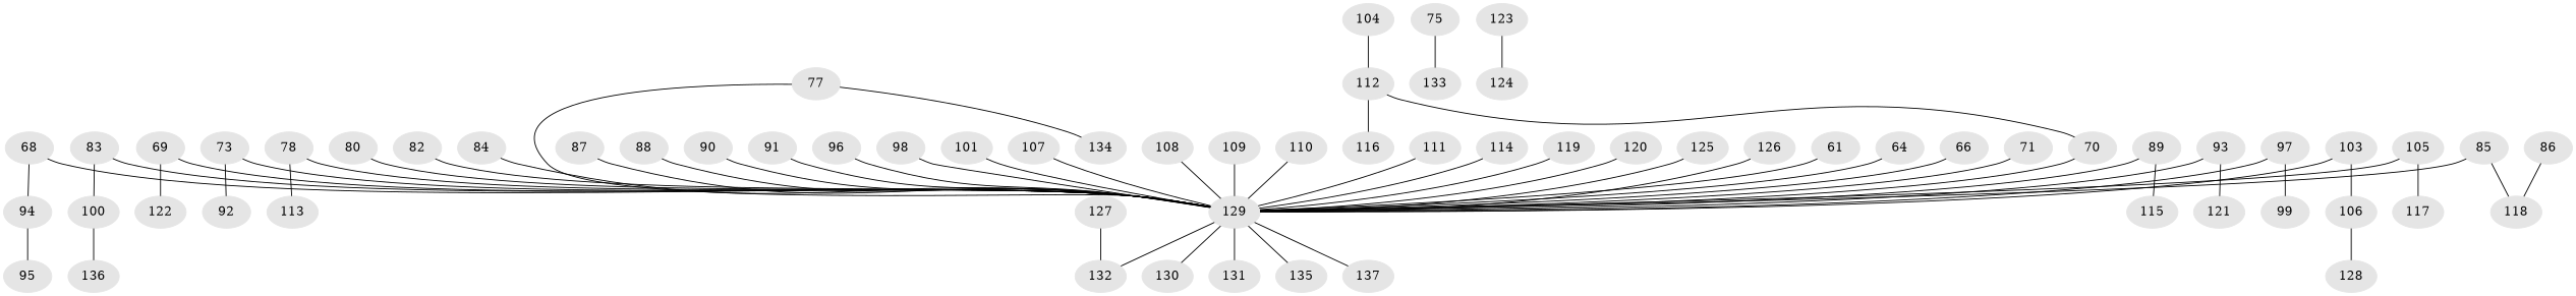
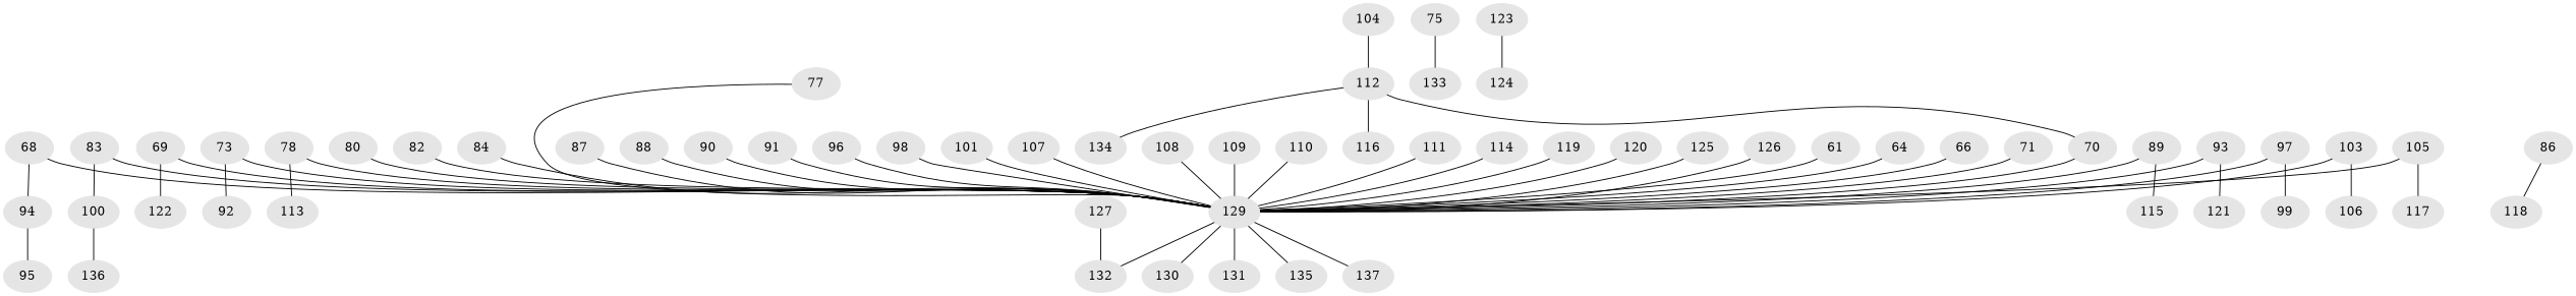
  graph {
    node [color=gray90 style=filled]
    129 [super="+49+47+36+40+43+37+44+42+48+56+79+50+102+20+45+62+25+35+54+55+81+58"]
    132 [super="+74"]
    130
    131
    135
    137 [super="+65"]
    61
    64
    66
    68
    94
    95
    69
    122
    70
    71
    73
    92
    75
    133
    77
    78
    113
    80
    82
    83
    100
    136
    84
-   85 [super="+57"]
    118 [super="+72"]
    86
    87
    88
    89
    115
    90
    91
    93
    121
    96
    97
    99
    98
    101
    103
    106
-   128
    112 [super="+59+76"]
    116
    134
    104
    105
    117
    107
    108
    109
    110
    111
    114 [super="+67"]
    119
    120 [super="+60"]
    123
    124
    125
    126
    127
    129 -- 132
    129 -- 130
    129 -- 131
    129 -- 135
    129 -- 137
    61 -- 129
    64 -- 129
    66 -- 129
    68 -- 129
    68 -- 94
    94 -- 95
    69 -- 129
    69 -- 122
    70 -- 129
    71 -- 129
    73 -- 129
    73 -- 92
    75 -- 133
    77 -- 129
    78 -- 129
    78 -- 113
    80 -- 129
    82 -- 129
    83 -- 129
    83 -- 100
    100 -- 136
    84 -- 129
-   85 -- 129
-   85 -- 118
    86 -- 118
    87 -- 129
    88 -- 129
    89 -- 129
    89 -- 115
    90 -- 129
    91 -- 129
    93 -- 129
    93 -- 121
    96 -- 129
    97 -- 129
    97 -- 99
    98 -- 129
    101 -- 129
    103 -- 129
    103 -- 106
-   106 -- 128
    112 -- 70
    112 -- 116
-   77 -- 134
+   112 -- 134
    104 -- 112
    105 -- 129
    105 -- 117
    107 -- 129
    108 -- 129
    109 -- 129
    110 -- 129
    111 -- 129
    114 -- 129
    119 -- 129
    120 -- 129
    123 -- 124
    125 -- 129
    126 -- 129
    127 -- 132
  }
